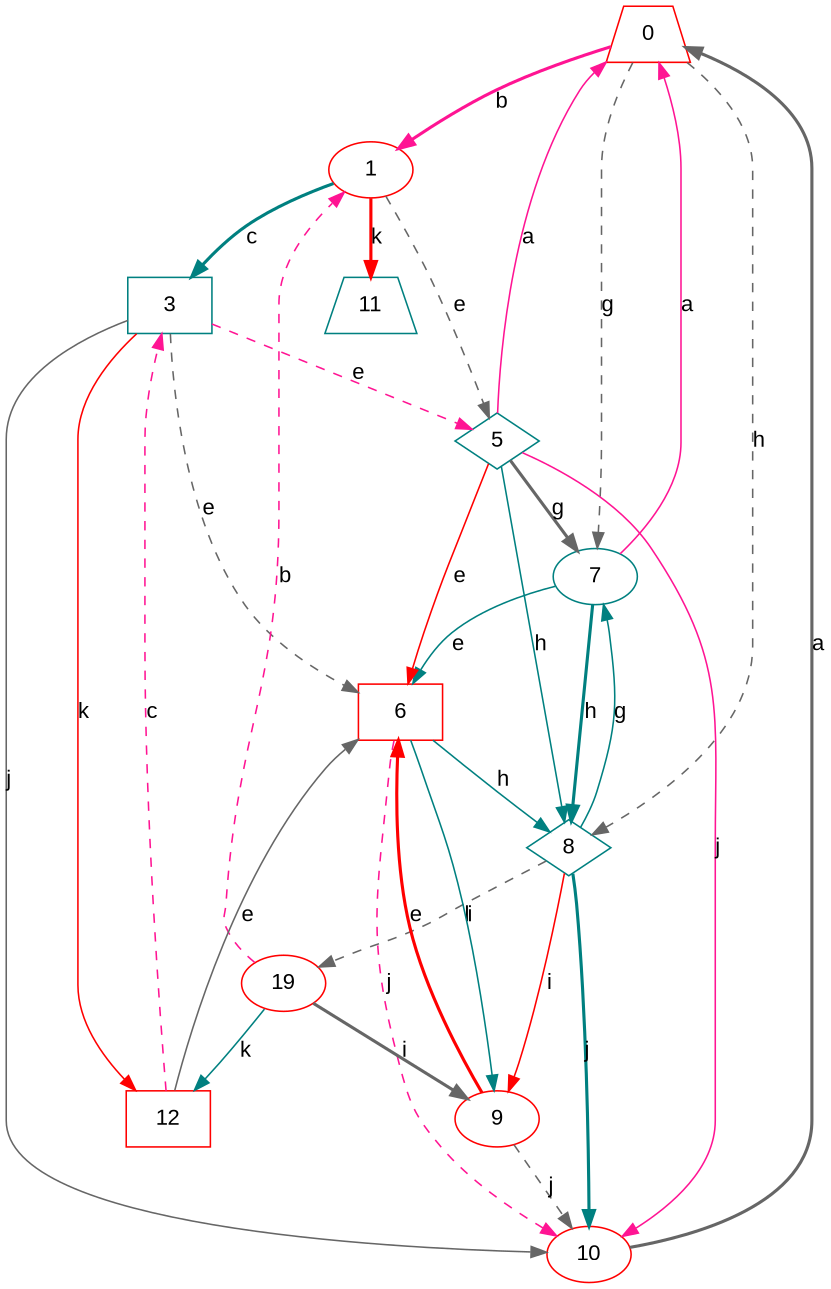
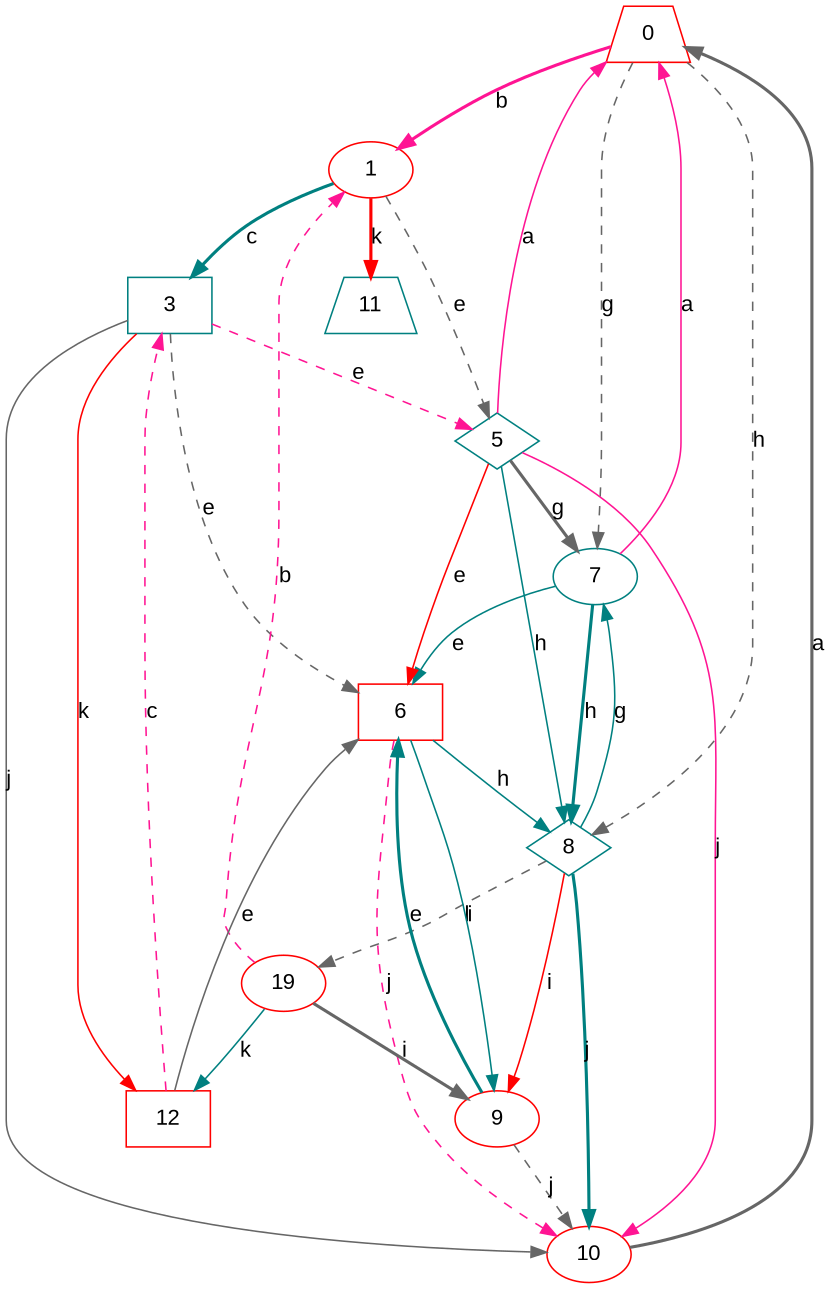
  strict digraph {
    fontname="Liberation Sans"
    node [color=red fontname="Liberation Sans" shape=ellipse]
    edge [color=gray40 fontname="Liberation Sans" style=solid]
    0 [shape=trapezium]
    1
    7 [color=teal]
    8 [color=teal shape=diamond]
    3 [color=teal shape=box]
    5 [color=teal shape=diamond]
    11 [color=teal shape=trapezium]
    6 [shape=box]
    10
    9
    n11 [label=19]
    12 [shape=box]
    0 -> 1 [color=deeppink label=b style=bold]
    0 -> 7 [label=g style=dashed]
    0 -> 8 [label=h style=dashed]
    1 -> 3 [color=teal label=c style=bold]
    1 -> 5 [label=e style=dashed]
    1 -> 11 [color=red label=k style=bold]
    7 -> 0 [color=deeppink label=a]
    7 -> 8 [color=teal label=h style=bold]
    7 -> 6 [color=teal label=e]
    8 -> 7 [color=teal label=g]
    8 -> 10 [color=teal label=j style=bold]
    8 -> 9 [color=red label=i]
    8 -> n11 [label=l style=dashed]
    3 -> 5 [color=deeppink label=e style=dashed]
    3 -> 6 [label=e style=dashed]
    3 -> 10 [label=j]
    3 -> 12 [color=red label=k]
    5 -> 0 [color=deeppink label=a]
    5 -> 7 [label=g style=bold]
    5 -> 8 [color=teal label=h]
    5 -> 6 [color=red label=e]
    5 -> 10 [color=deeppink label=j]
    6 -> 8 [color=teal label=h]
    6 -> 10 [color=deeppink label=j style=dashed]
    6 -> 9 [color=teal label=i]
    10 -> 0 [label=a style=bold]
-   9 -> 6 [color=red label=e style=bold]
+   9 -> 6 [color=teal label=e style=bold]
    9 -> 10 [label=j style=dashed]
    n11 -> 1 [color=deeppink label=b style=dashed]
    n11 -> 9 [label=i style=bold]
    n11 -> 12 [color=teal label=k]
    12 -> 3 [color=deeppink label=c style=dashed]
    12 -> 6 [label=e]
  }
